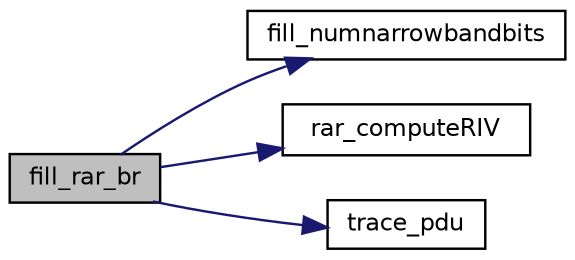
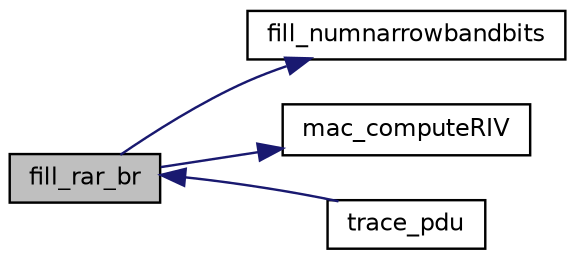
  digraph {
    rankdir=LR
    node [color=black fillcolor=white fontname=Helvetica fontsize=10 shape=record style=filled]
    edge [color=midnightblue fontname=Helvetica fontsize=10 labelfontname=Helvetica labelfontsize=10 style=solid]
    n1 [fillcolor=grey75 fontcolor=black height=0.2 label=fill_rar_br width=0.4]
    n2 [height=0.2 label=fill_numnarrowbandbits width=0.4]
-   n3 [height=0.2 label=rar_computeRIV width=0.4]
+   n3 [height=0.2 label=mac_computeRIV width=0.4]
    n4 [height=0.2 label=trace_pdu width=0.4]
    n1 -> n2
    n1 -> n3
-   n1 -> n4
+   n4 -> n1
  }
